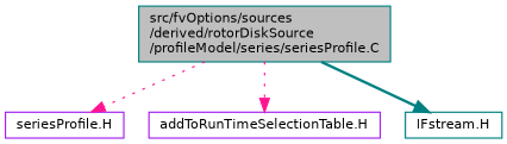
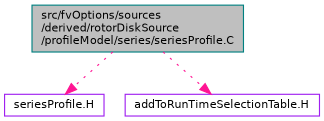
  digraph {
    node [color=teal fontname=Helvetica fontsize=10 shape=record]
    edge [color=deeppink fontname=Helvetica fontsize=10 labelfontname=Helvetica labelfontsize=10 style=dotted]
    n1 [fillcolor=grey75 fontcolor=black height=0.2 label="src/fvOptions/sources\l/derived/rotorDiskSource\l/profileModel/series/seriesProfile.C" style=filled width=0.4]
    n2 [color=purple height=0.2 label="seriesProfile.H" width=0.4]
    n3 [color=purple height=0.2 label="addToRunTimeSelectionTable.H" width=0.4]
-   n4 [height=0.2 label="IFstream.H" width=0.4]
    n1 -> n2
    n1 -> n3
-   n1 -> n4 [color=teal style=bold]
  }
